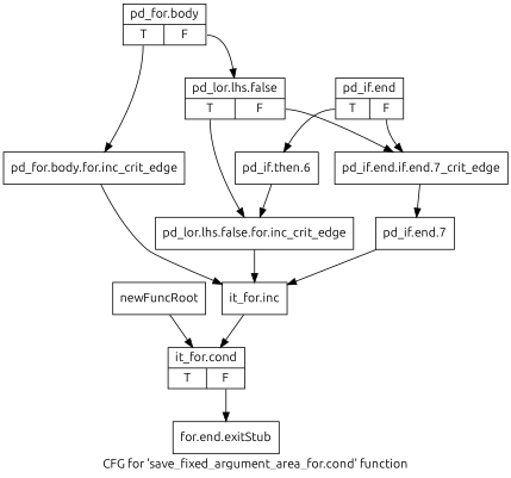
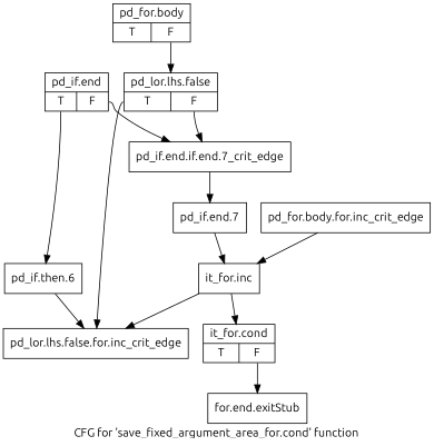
  digraph {
    fontname=Ubuntu
    label="CFG for 'save_fixed_argument_area_for.cond' function"
    node [fontname=Ubuntu shape=record]
    edge [fontname=Ubuntu]
-   n1 [label="{newFuncRoot}"]
    n2 [label="{it_for.cond|{<s0>T|<s1>F}}"]
    n3 [label="{for.end.exitStub}"]
    n4 [label="{pd_for.body|{<s0>T|<s1>F}}"]
    n5 [label="{pd_for.body.for.inc_crit_edge}"]
    n6 [label="{pd_lor.lhs.false|{<s0>T|<s1>F}}"]
    n7 [label="{it_for.inc}"]
    n8 [label="{pd_lor.lhs.false.for.inc_crit_edge}"]
    n9 [label="{pd_if.end.if.end.7_crit_edge}"]
    n10 [label="{pd_if.end|{<s0>T|<s1>F}}"]
    n11 [label="{pd_if.then.6}"]
    n12 [label="{pd_if.end.7}"]
-   n1 -> n2
    n2 -> n3 [tailport=s1]
-   n4 -> n5 [tailport=s0]
    n4 -> n6 [tailport=s1]
    n5 -> n7
    n6 -> n8 [tailport=s0]
    n6 -> n9 [tailport=s1]
    n7 -> n2
-   n8 -> n7
+   n7 -> n8
    n9 -> n12
    n10 -> n9 [tailport=s1]
    n10 -> n11 [tailport=s0]
    n11 -> n8
    n12 -> n7
  }
